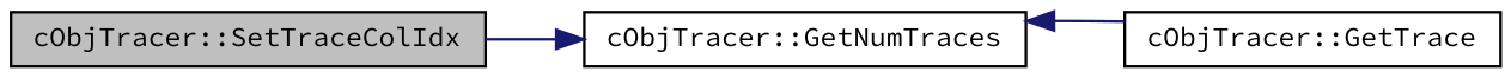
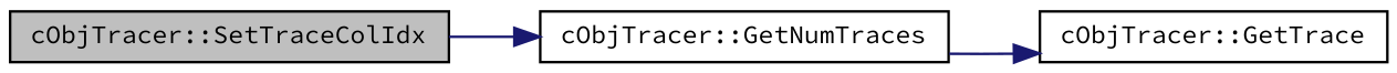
  digraph {
    fontname="Source Code Pro"
    rankdir=LR
    node [color=black fillcolor=white fontname="Source Code Pro" fontsize=10 shape=record style=filled]
    edge [color=midnightblue fontname="Source Code Pro" fontsize=10 labelfontname=Helvetica labelfontsize=10 style=solid]
    n1 [fillcolor=grey75 fontcolor=black height=0.2 label="cObjTracer::SetTraceColIdx" width=0.4]
    n2 [height=0.2 label="cObjTracer::GetNumTraces" width=0.4]
    n3 [height=0.2 label="cObjTracer::GetTrace" width=0.4]
    n1 -> n2
-   n3 -> n2
+   n2 -> n3
  }
